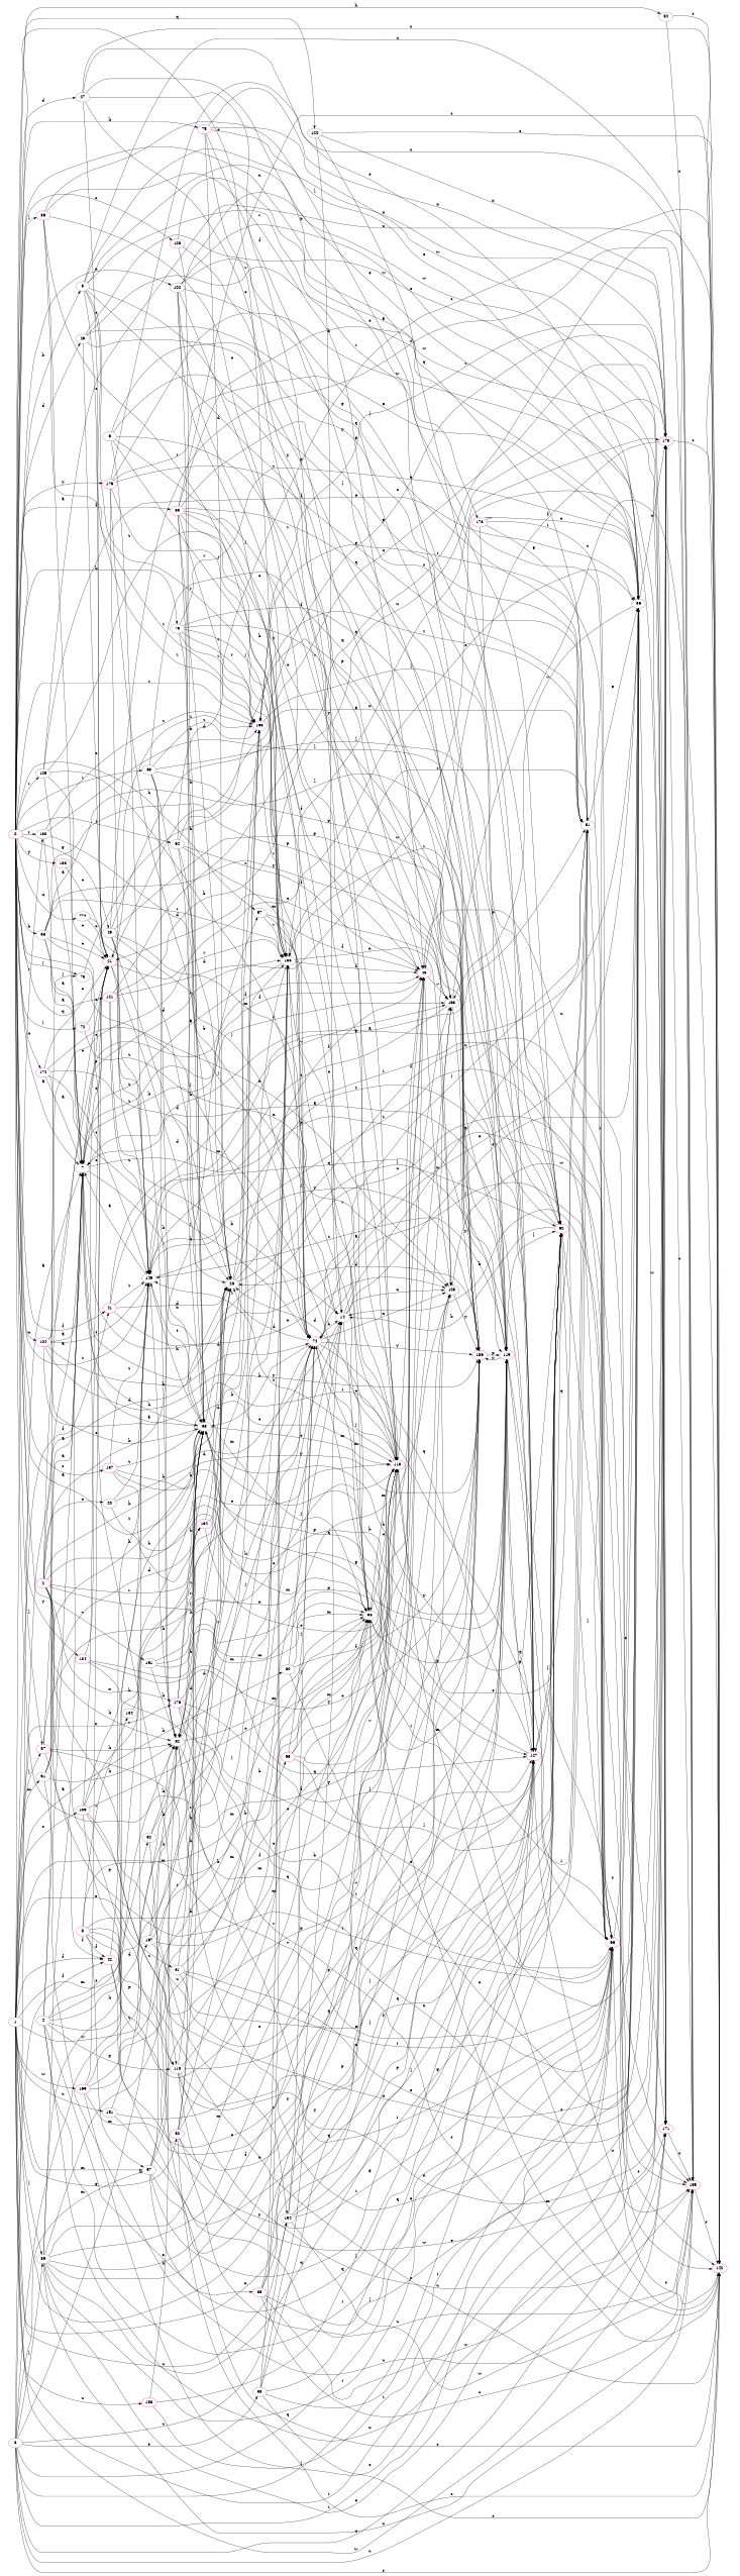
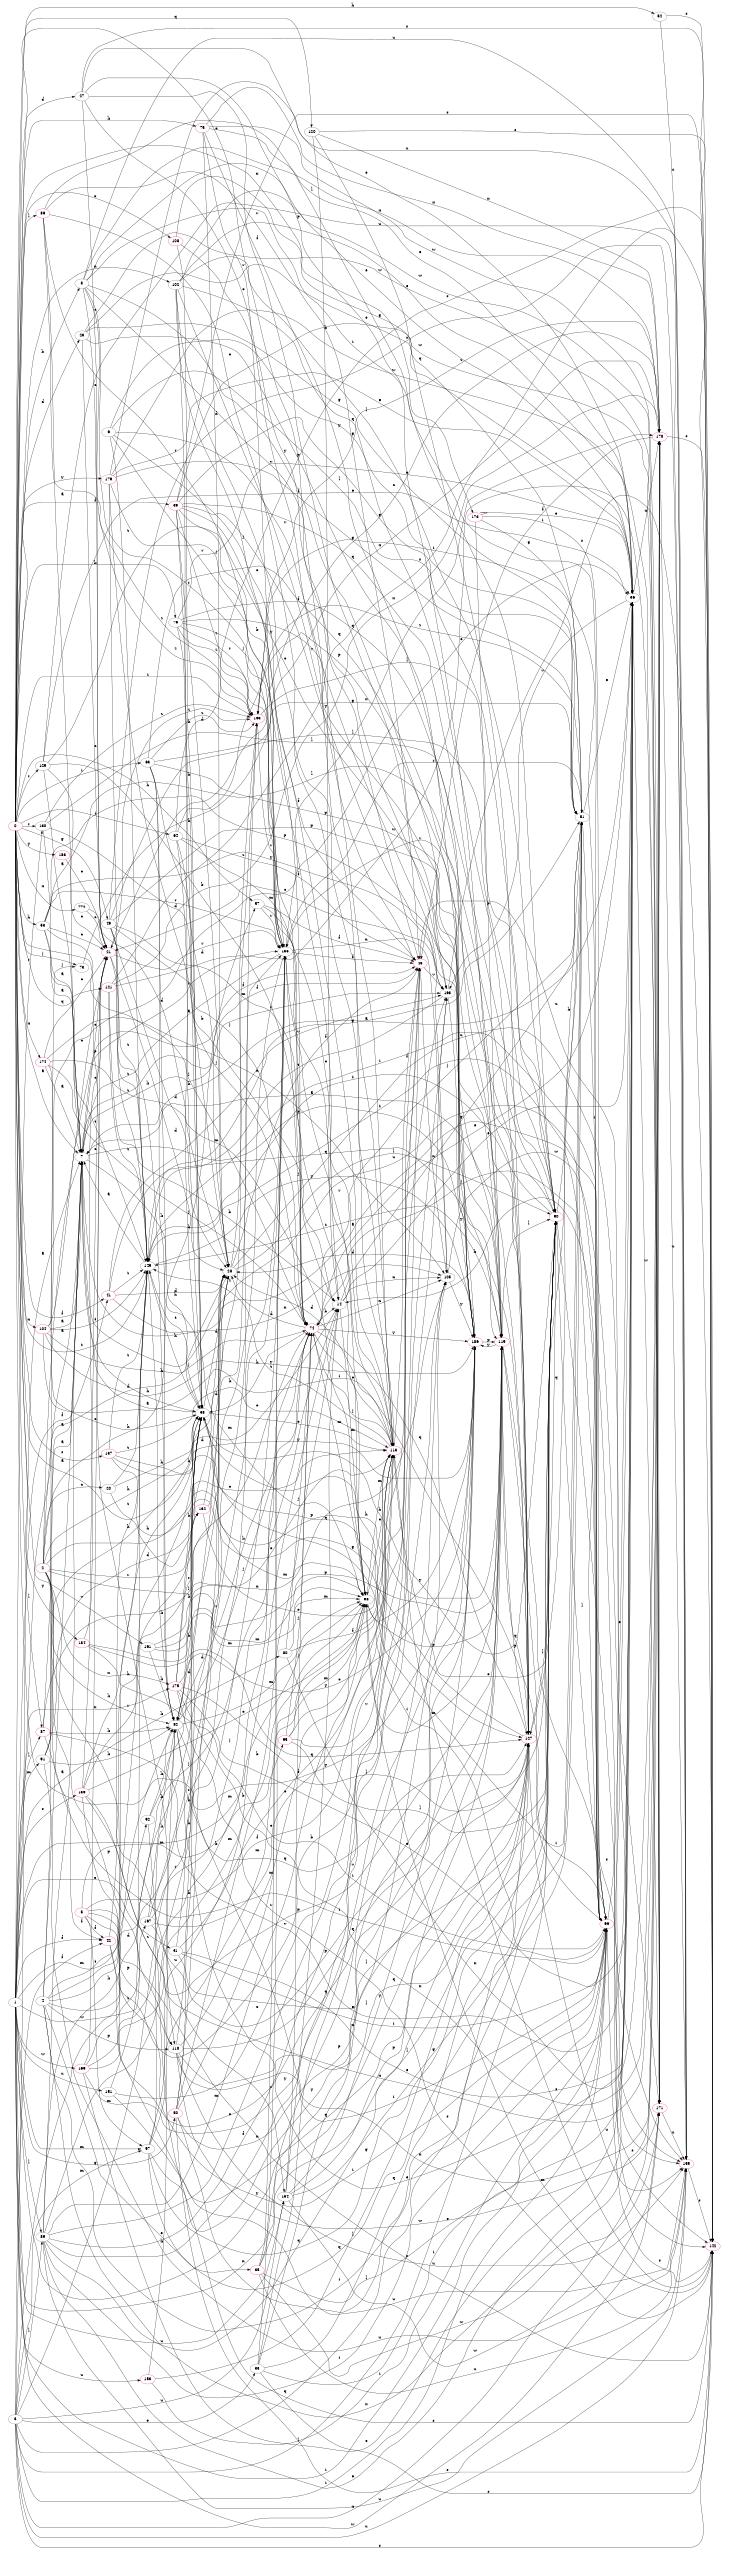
  strict digraph {
    rankdir=LR
    node [color=gray40]
    0 [color=deeppink]
    7
    8
    14
    23
    27
    39 [color=deeppink]
    41 [color=deeppink]
    49
    53
    54
    57
    63
    64
-   72 [color=deeppink]
    73
    75 [color=deeppink]
    76
    86 [color=deeppink]
    87 [color=deeppink]
    102
    104 [color=deeppink]
    108 [color=deeppink]
    113 [color=deeppink]
    118
    120
    121 [color=deeppink]
    127 [color=deeppink]
    129
    130
    137 [color=deeppink]
    149
    161
    n34 [label=772]
    173 [color=deeppink]
    174 [color=deeppink]
    179 [color=deeppink]
    183 [color=deeppink]
    184 [color=deeppink]
    193 [color=deeppink]
    21 [color=deeppink]
    58
    155 [color=deeppink]
    43 [color=deeppink]
    98
    135
    163
    119 [color=deeppink]
    66 [color=deeppink]
    186 [color=deeppink]
    178 [color=deeppink]
    36
    105
    51
    171 [color=deeppink]
    142 [color=deeppink]
    28
    82
    74 [color=deeppink]
    90 [color=deeppink]
    1
    31
    42 [color=deeppink]
    50 [color=deeppink]
    80
    89
    91
    92
    95 [color=deeppink]
    n70 [label=97]
    139 [color=deeppink]
    151
    153 [color=deeppink]
    154
    167
    169 [color=deeppink]
    175 [color=deeppink]
    2 [color=deeppink]
    20
    132 [color=deeppink]
    3
    33
    4
    35 [color=deeppink]
    5 [color=deeppink]
-   134
    6
    0 -> 7 [label=a]
    0 -> 8 [label=b]
    0 -> 14 [label=b]
    0 -> 23 [label=d]
    0 -> 27 [label=d]
    0 -> 39 [label=f]
    0 -> 41 [label=f]
    0 -> 49 [label=g]
    0 -> 53 [label=h]
    0 -> 54 [label=h]
    0 -> 57 [label=h]
    0 -> 63 [label=i]
    0 -> 64 [label=i]
-   0 -> 72 [label=j]
    0 -> 73 [label=j]
    0 -> 75 [label=k]
    0 -> 76 [label=k]
    0 -> 86 [label=l]
    0 -> 87 [label=l]
    0 -> 102 [label=n]
    0 -> 104 [label=n]
    0 -> 108 [label=o]
    0 -> 113 [label=o]
    0 -> 118 [label=p]
    0 -> 120 [label=q]
    0 -> 121 [label=q]
    0 -> 127 [label=q]
    0 -> 129 [label=r]
    0 -> 130 [label=r]
    0 -> 137 [label=s]
    0 -> 149 [label=t]
    0 -> 161 [label=v]
    0 -> n34 [label=x]
    0 -> 173 [label=x]
    0 -> 174 [label=x]
    0 -> 179 [label=y]
    0 -> 183 [label=y]
    0 -> 184 [label=y]
    0 -> 193 [label=z]
    7 -> 21 [label=c]
    7 -> 58 [label=h]
    7 -> 155 [label=u]
    7 -> 43 [label=f]
    7 -> 98 [label=m]
    7 -> 135 [label=r]
    7 -> 163 [label=v]
    7 -> 119 [label=p]
    8 -> 193 [label=z]
    8 -> 21 [label=c]
    8 -> 155 [label=u]
    8 -> 135 [label=r]
    8 -> 163 [label=v]
    8 -> 66 [label=i]
    8 -> 186 [label=y]
    8 -> 178 [label=x]
    8 -> 36 [label=e]
    14 -> 98 [label=m]
    14 -> 36 [label=e]
    14 -> 105 [label=n]
    14 -> 51 [label=g]
    23 -> 21 [label=c]
    23 -> 119 [label=p]
    23 -> 36 [label=e]
    23 -> 51 [label=g]
    23 -> 171 [label=w]
    27 -> 113 [label=o]
    27 -> 21 [label=c]
    27 -> 43 [label=f]
    27 -> 119 [label=p]
    27 -> 36 [label=e]
    27 -> 142 [label=s]
    39 -> 14 [label=b]
    39 -> 127 [label=q]
    39 -> 193 [label=z]
    39 -> 58 [label=h]
    39 -> 43 [label=f]
    39 -> 163 [label=v]
    39 -> 51 [label=g]
    39 -> 171 [label=w]
    39 -> 142 [label=s]
    39 -> 28 [label=d]
    41 -> 127 [label=q]
    41 -> 149 [label=t]
    41 -> 105 [label=n]
    41 -> 51 [label=g]
    41 -> 28 [label=d]
    49 -> 149 [label=t]
    49 -> 155 [label=u]
    49 -> 98 [label=m]
    49 -> 119 [label=p]
    49 -> 51 [label=g]
    49 -> 28 [label=d]
    49 -> 82 [label=k]
    49 -> 74 [label=j]
    53 -> 7 [label=a]
    53 -> 149 [label=t]
    53 -> 21 [label=c]
    53 -> 135 [label=r]
    53 -> 119 [label=p]
    53 -> 186 [label=y]
    53 -> 74 [label=j]
    53 -> 90 [label=l]
    54 -> 155 [label=u]
    54 -> 142 [label=s]
    57 -> 113 [label=o]
    57 -> 43 [label=f]
    57 -> 135 [label=r]
    63 -> 127 [label=q]
    63 -> 193 [label=z]
    63 -> 58 [label=h]
    63 -> 119 [label=p]
    63 -> 82 [label=k]
    63 -> 74 [label=j]
    63 -> 90 [label=l]
    64 -> 58 [label=h]
    64 -> 43 [label=f]
    64 -> 98 [label=m]
    64 -> 119 [label=p]
    64 -> 142 [label=s]
    64 -> 28 [label=d]
-   72 -> 21 [label=c]
-   72 -> 105 [label=n]
    73 -> 178 [label=x]
    75 -> 135 [label=r]
    75 -> 186 [label=y]
    75 -> 178 [label=x]
    75 -> 36 [label=e]
    75 -> 171 [label=w]
    75 -> 28 [label=d]
    76 -> 127 [label=q]
    76 -> 193 [label=z]
    76 -> 58 [label=h]
    76 -> 135 [label=r]
    76 -> 186 [label=y]
    76 -> 36 [label=e]
    76 -> 74 [label=j]
    86 -> 7 [label=a]
    86 -> 113 [label=o]
    86 -> 193 [label=z]
    86 -> 135 [label=r]
    86 -> 163 [label=v]
    86 -> 90 [label=l]
    87 -> 7 [label=a]
    87 -> 66 [label=i]
    87 -> 36 [label=e]
    87 -> 82 [label=k]
    87 -> 74 [label=j]
    102 -> 113 [label=o]
    102 -> 127 [label=q]
    102 -> 58 [label=h]
    102 -> 43 [label=f]
    102 -> 36 [label=e]
    102 -> 171 [label=w]
    102 -> 74 [label=j]
    102 -> 90 [label=l]
    104 -> 7 [label=a]
    104 -> 149 [label=t]
    104 -> 43 [label=f]
    104 -> 66 [label=i]
    104 -> 186 [label=y]
    104 -> 178 [label=x]
    104 -> 74 [label=j]
    108 -> 58 [label=h]
    108 -> 43 [label=f]
    108 -> 51 [label=g]
    113 -> 149 [label=t]
    113 -> 43 [label=f]
    113 -> 98 [label=m]
    113 -> 135 [label=r]
    113 -> 142 [label=s]
    113 -> 28 [label=d]
    113 -> 74 [label=j]
    118 -> 113 [label=o]
    118 -> 127 [label=q]
    118 -> 58 [label=h]
    118 -> 155 [label=u]
    118 -> 66 [label=i]
    118 -> 171 [label=w]
    118 -> 90 [label=l]
    120 -> 14 [label=b]
    120 -> 127 [label=q]
    120 -> 178 [label=x]
    120 -> 142 [label=s]
    121 -> 14 [label=b]
    121 -> 149 [label=t]
    121 -> 178 [label=x]
    121 -> 171 [label=w]
    121 -> 142 [label=s]
    127 -> 7 [label=a]
    127 -> 58 [label=h]
    127 -> 155 [label=u]
    127 -> 119 [label=p]
    127 -> 90 [label=l]
    129 -> 7 [label=a]
    129 -> 14 [label=b]
    129 -> 21 [label=c]
    129 -> 155 [label=u]
    129 -> 186 [label=y]
    129 -> 36 [label=e]
    130 -> 7 [label=a]
    130 -> 14 [label=b]
    130 -> 193 [label=z]
    130 -> 90 [label=l]
    137 -> 113 [label=o]
    137 -> 127 [label=q]
    137 -> 149 [label=t]
    137 -> 119 [label=p]
    137 -> 186 [label=y]
    149 -> 7 [label=a]
    149 -> 58 [label=h]
    149 -> 163 [label=v]
    149 -> 66 [label=i]
    149 -> 186 [label=y]
    149 -> 82 [label=k]
    161 -> 113 [label=o]
    161 -> 98 [label=m]
    161 -> 119 [label=p]
    161 -> 82 [label=k]
    n34 -> 21 [label=c]
    n34 -> 28 [label=d]
    173 -> 119 [label=p]
    173 -> 66 [label=i]
    173 -> 36 [label=e]
    173 -> 51 [label=g]
    174 -> 7 [label=a]
    174 -> 21 [label=c]
    174 -> 58 [label=h]
    174 -> 98 [label=m]
    174 -> 105 [label=n]
    174 -> 74 [label=j]
    179 -> 149 [label=t]
    179 -> 155 [label=u]
    179 -> 36 [label=e]
    179 -> 51 [label=g]
    179 -> 171 [label=w]
    179 -> 28 [label=d]
    179 -> 74 [label=j]
    183 -> 21 [label=c]
    184 -> 127 [label=q]
    184 -> 21 [label=c]
    184 -> 98 [label=m]
    184 -> 66 [label=i]
    193 -> 135 [label=r]
    193 -> 66 [label=i]
    193 -> 90 [label=l]
    21 -> 149 [label=t]
    21 -> 193 [label=z]
    21 -> 135 [label=r]
    21 -> 28 [label=d]
    58 -> 7 [label=a]
    58 -> 113 [label=o]
    58 -> 149 [label=t]
    58 -> 98 [label=m]
    58 -> 66 [label=i]
    58 -> 28 [label=d]
    58 -> 82 [label=k]
    155 -> 142 [label=s]
    43 -> 155 [label=u]
    43 -> 163 [label=v]
    43 -> 105 [label=n]
    98 -> 113 [label=o]
    98 -> 119 [label=p]
    98 -> 186 [label=y]
    135 -> 7 [label=a]
    135 -> 43 [label=f]
    135 -> 36 [label=e]
    135 -> 105 [label=n]
    135 -> 82 [label=k]
    135 -> 74 [label=j]
    163 -> 149 [label=t]
    163 -> 186 [label=y]
    163 -> 142 [label=s]
    119 -> 127 [label=q]
    119 -> 149 [label=t]
    119 -> 98 [label=m]
    119 -> 66 [label=i]
    119 -> 186 [label=y]
    119 -> 142 [label=s]
    119 -> 90 [label=l]
    66 -> 7 [label=a]
    66 -> 14 [label=b]
    66 -> 149 [label=t]
    66 -> 36 [label=e]
    66 -> 142 [label=s]
    66 -> 74 [label=j]
    66 -> 90 [label=l]
    186 -> 119 [label=p]
    186 -> 28 [label=d]
    178 -> 193 [label=z]
    178 -> 21 [label=c]
    178 -> 155 [label=u]
    178 -> 43 [label=f]
    178 -> 142 [label=s]
    36 -> 7 [label=a]
    36 -> 163 [label=v]
    36 -> 178 [label=x]
    36 -> 171 [label=w]
    105 -> 21 [label=c]
    105 -> 186 [label=y]
    105 -> 171 [label=w]
    51 -> 113 [label=o]
    51 -> 127 [label=q]
    51 -> 193 [label=z]
    51 -> 135 [label=r]
    51 -> 66 [label=i]
    51 -> 36 [label=e]
    51 -> 74 [label=j]
    171 -> 155 [label=u]
    142 -> 98 [label=m]
    28 -> 193 [label=z]
    28 -> 155 [label=u]
    28 -> 43 [label=f]
    28 -> 90 [label=l]
    82 -> 58 [label=h]
    82 -> 98 [label=m]
    82 -> 186 [label=y]
    82 -> 178 [label=x]
    82 -> 36 [label=e]
    82 -> 74 [label=j]
    74 -> 14 [label=b]
    74 -> 113 [label=o]
    74 -> 127 [label=q]
    74 -> 58 [label=h]
    74 -> 98 [label=m]
    74 -> 186 [label=y]
    74 -> 36 [label=e]
    74 -> 105 [label=n]
    74 -> 28 [label=d]
    74 -> 82 [label=k]
-   90 -> 14 [label=b]
+   90 -> 51 [label=b]
    90 -> 149 [label=t]
    90 -> 58 [label=h]
    90 -> 135 [label=r]
    90 -> 142 [label=s]
    1 -> 41 [label=f]
    1 -> 87 [label=l]
    1 -> 130 [label=r]
    1 -> 66 [label=i]
    1 -> 186 [label=y]
    1 -> 105 [label=n]
    1 -> 171 [label=w]
    1 -> 28 [label=d]
    1 -> 31 [label=e]
    1 -> 42 [label=f]
    1 -> 50 [label=g]
    1 -> 80 [label=k]
    1 -> 89 [label=l]
    1 -> 91 [label=m]
    1 -> 92 [label=m]
    1 -> 95 [label=m]
    1 -> n70 [label=m]
    1 -> 139 [label=s]
    1 -> 151 [label=u]
    1 -> 153 [label=u]
    1 -> 154 [label=u]
    1 -> 167 [label=w]
    1 -> 169 [label=w]
    1 -> 175 [label=x]
    31 -> 58 [label=h]
    31 -> 43 [label=f]
    31 -> 66 [label=i]
    31 -> 36 [label=e]
    31 -> 90 [label=l]
    42 -> 127 [label=q]
    42 -> 149 [label=t]
    42 -> 163 [label=v]
    50 -> 14 [label=b]
    50 -> 58 [label=h]
    50 -> 98 [label=m]
    50 -> 119 [label=p]
    50 -> 142 [label=s]
    50 -> 28 [label=d]
    50 -> 90 [label=l]
    80 -> 43 [label=f]
    80 -> 98 [label=m]
    80 -> 178 [label=x]
    80 -> 74 [label=j]
    89 -> 7 [label=a]
    89 -> 113 [label=o]
    89 -> 127 [label=q]
    89 -> 155 [label=u]
    89 -> 43 [label=f]
    89 -> 98 [label=m]
    89 -> 135 [label=r]
    89 -> 66 [label=i]
    89 -> 36 [label=e]
    89 -> 105 [label=n]
    89 -> 82 [label=k]
    91 -> 7 [label=a]
    91 -> 58 [label=h]
    91 -> 155 [label=u]
    91 -> 28 [label=d]
    91 -> 82 [label=k]
    92 -> 142 [label=s]
    92 -> 28 [label=d]
    92 -> 82 [label=k]
    95 -> 113 [label=o]
    95 -> 98 [label=m]
    95 -> 163 [label=v]
    95 -> 74 [label=j]
    95 -> 90 [label=l]
    n70 -> 14 [label=b]
    n70 -> 98 [label=m]
    n70 -> 186 [label=y]
    n70 -> 51 [label=g]
    n70 -> 82 [label=k]
    n70 -> 90 [label=l]
    139 -> 113 [label=o]
    139 -> 21 [label=c]
    139 -> 58 [label=h]
    139 -> 135 [label=r]
    139 -> 119 [label=p]
    139 -> 178 [label=x]
    139 -> 142 [label=s]
    151 -> 113 [label=o]
    151 -> 127 [label=q]
    151 -> 149 [label=t]
    153 -> 127 [label=q]
    153 -> 66 [label=i]
    153 -> 82 [label=k]
    154 -> 14 [label=b]
    154 -> 119 [label=p]
    154 -> 186 [label=y]
    154 -> 51 [label=g]
    154 -> 171 [label=w]
    154 -> 74 [label=j]
    167 -> 113 [label=o]
    167 -> 135 [label=r]
    167 -> 119 [label=p]
    167 -> 82 [label=k]
    167 -> 74 [label=j]
    169 -> 14 [label=b]
    169 -> 21 [label=c]
    169 -> 98 [label=m]
    169 -> 135 [label=r]
    169 -> 186 [label=y]
    169 -> 36 [label=e]
    175 -> 58 [label=h]
    175 -> 186 [label=y]
    175 -> 178 [label=x]
    175 -> 36 [label=e]
    175 -> 142 [label=s]
    175 -> 28 [label=d]
    175 -> 90 [label=l]
    2 -> 7 [label=a]
    2 -> 57 [label=h]
    2 -> 113 [label=o]
    2 -> 118 [label=p]
    2 -> 21 [label=c]
    2 -> 58 [label=h]
    2 -> 105 [label=n]
    2 -> 82 [label=k]
    2 -> 42 [label=f]
    2 -> 154 [label=u]
    2 -> 175 [label=x]
    2 -> 20 [label=c]
    2 -> 132 [label=r]
    20 -> 149 [label=t]
    20 -> 58 [label=h]
    20 -> 51 [label=g]
    132 -> 113 [label=o]
    132 -> 193 [label=z]
    132 -> 28 [label=d]
    3 -> 7 [label=a]
    3 -> 127 [label=q]
    3 -> 193 [label=z]
    3 -> 155 [label=u]
    3 -> 66 [label=i]
    3 -> 178 [label=x]
    3 -> 142 [label=s]
    3 -> 28 [label=d]
    3 -> 90 [label=l]
    3 -> 42 [label=f]
    3 -> 89 [label=l]
    3 -> n70 [label=m]
    3 -> 154 [label=u]
    3 -> 33 [label=e]
    33 -> 127 [label=q]
    33 -> 135 [label=r]
    33 -> 163 [label=v]
    33 -> 66 [label=i]
    33 -> 105 [label=n]
    33 -> 142 [label=s]
    4 -> 7 [label=a]
    4 -> 73 [label=j]
    4 -> 118 [label=p]
    4 -> 149 [label=t]
    4 -> 58 [label=h]
    4 -> 66 [label=i]
    4 -> 178 [label=x]
    4 -> 74 [label=j]
    4 -> 132 [label=r]
    4 -> 35 [label=e]
    35 -> 127 [label=q]
    35 -> 155 [label=u]
    35 -> 135 [label=r]
    35 -> 36 [label=e]
    35 -> 171 [label=w]
    35 -> 90 [label=l]
    5 -> 118 [label=p]
    5 -> 155 [label=u]
    5 -> 43 [label=f]
    5 -> 98 [label=m]
    5 -> 66 [label=i]
    5 -> 42 [label=f]
    5 -> n70 [label=m]
-   5 -> 134 [label=r]
-   134 -> 193 [label=z]
    6 -> 113 [label=o]
    6 -> 149 [label=t]
    6 -> 135 [label=r]
    6 -> 163 [label=v]
    6 -> 51 [label=g]
    6 -> 90 [label=l]
  }
